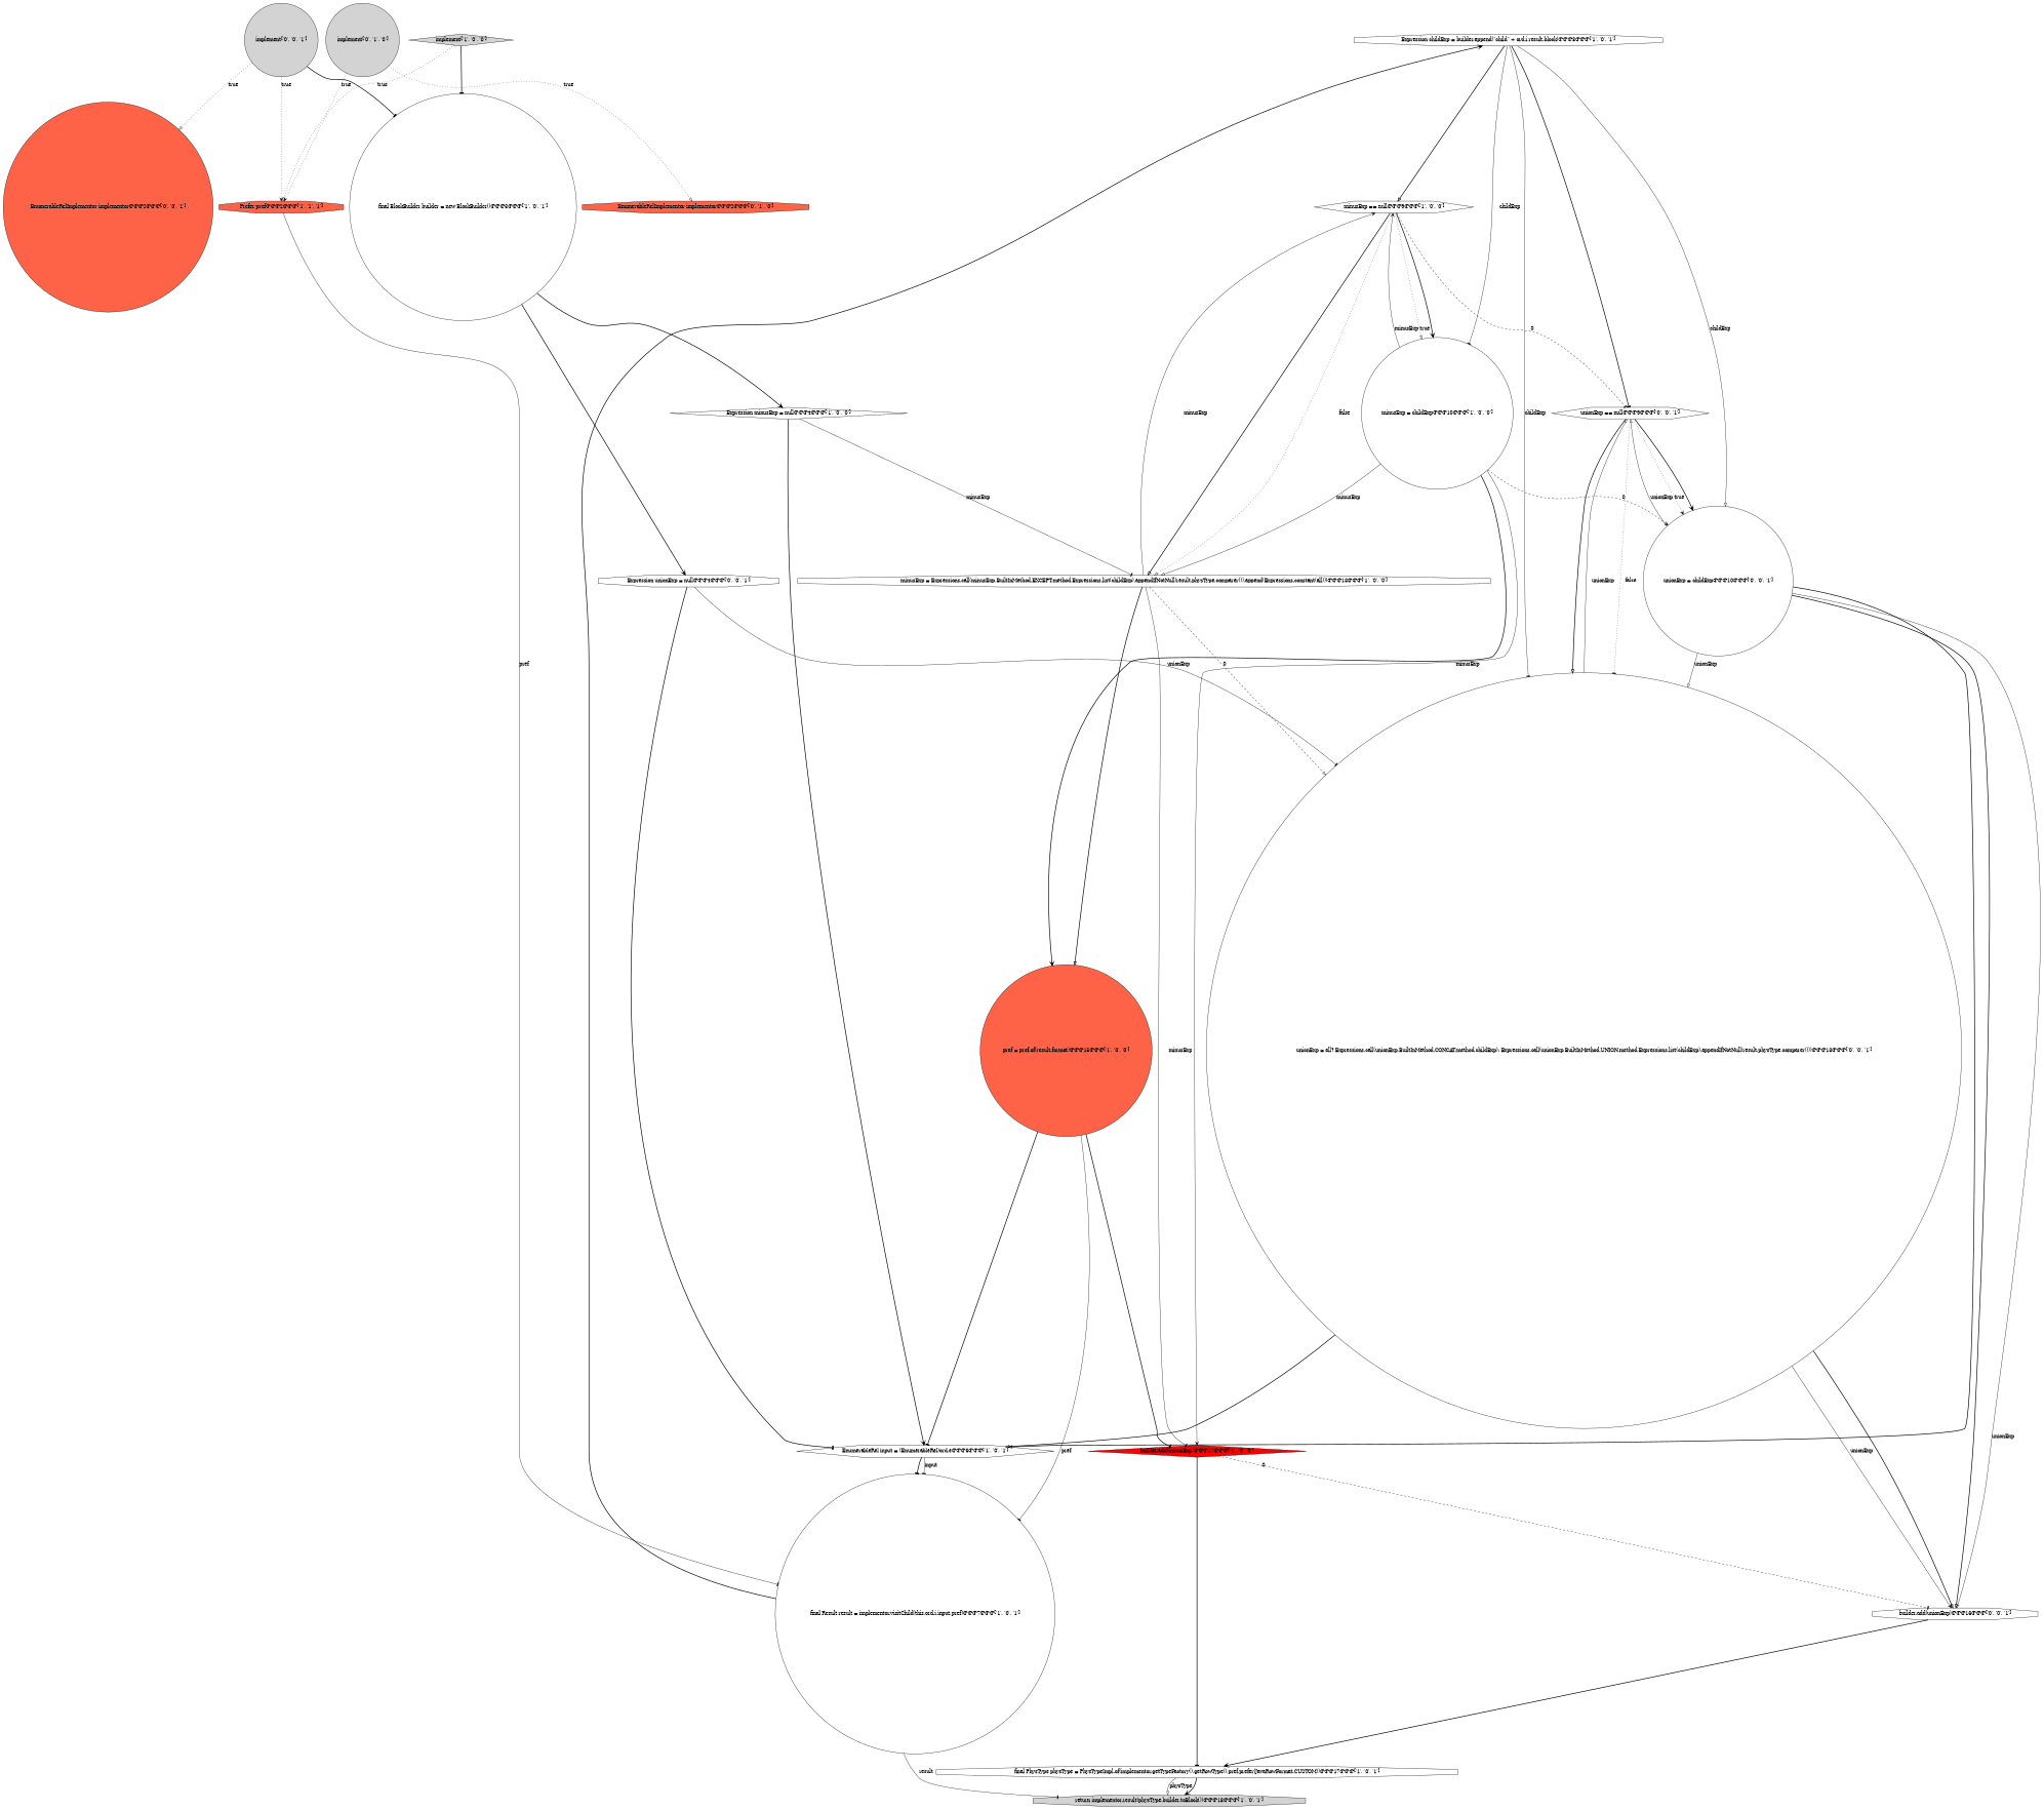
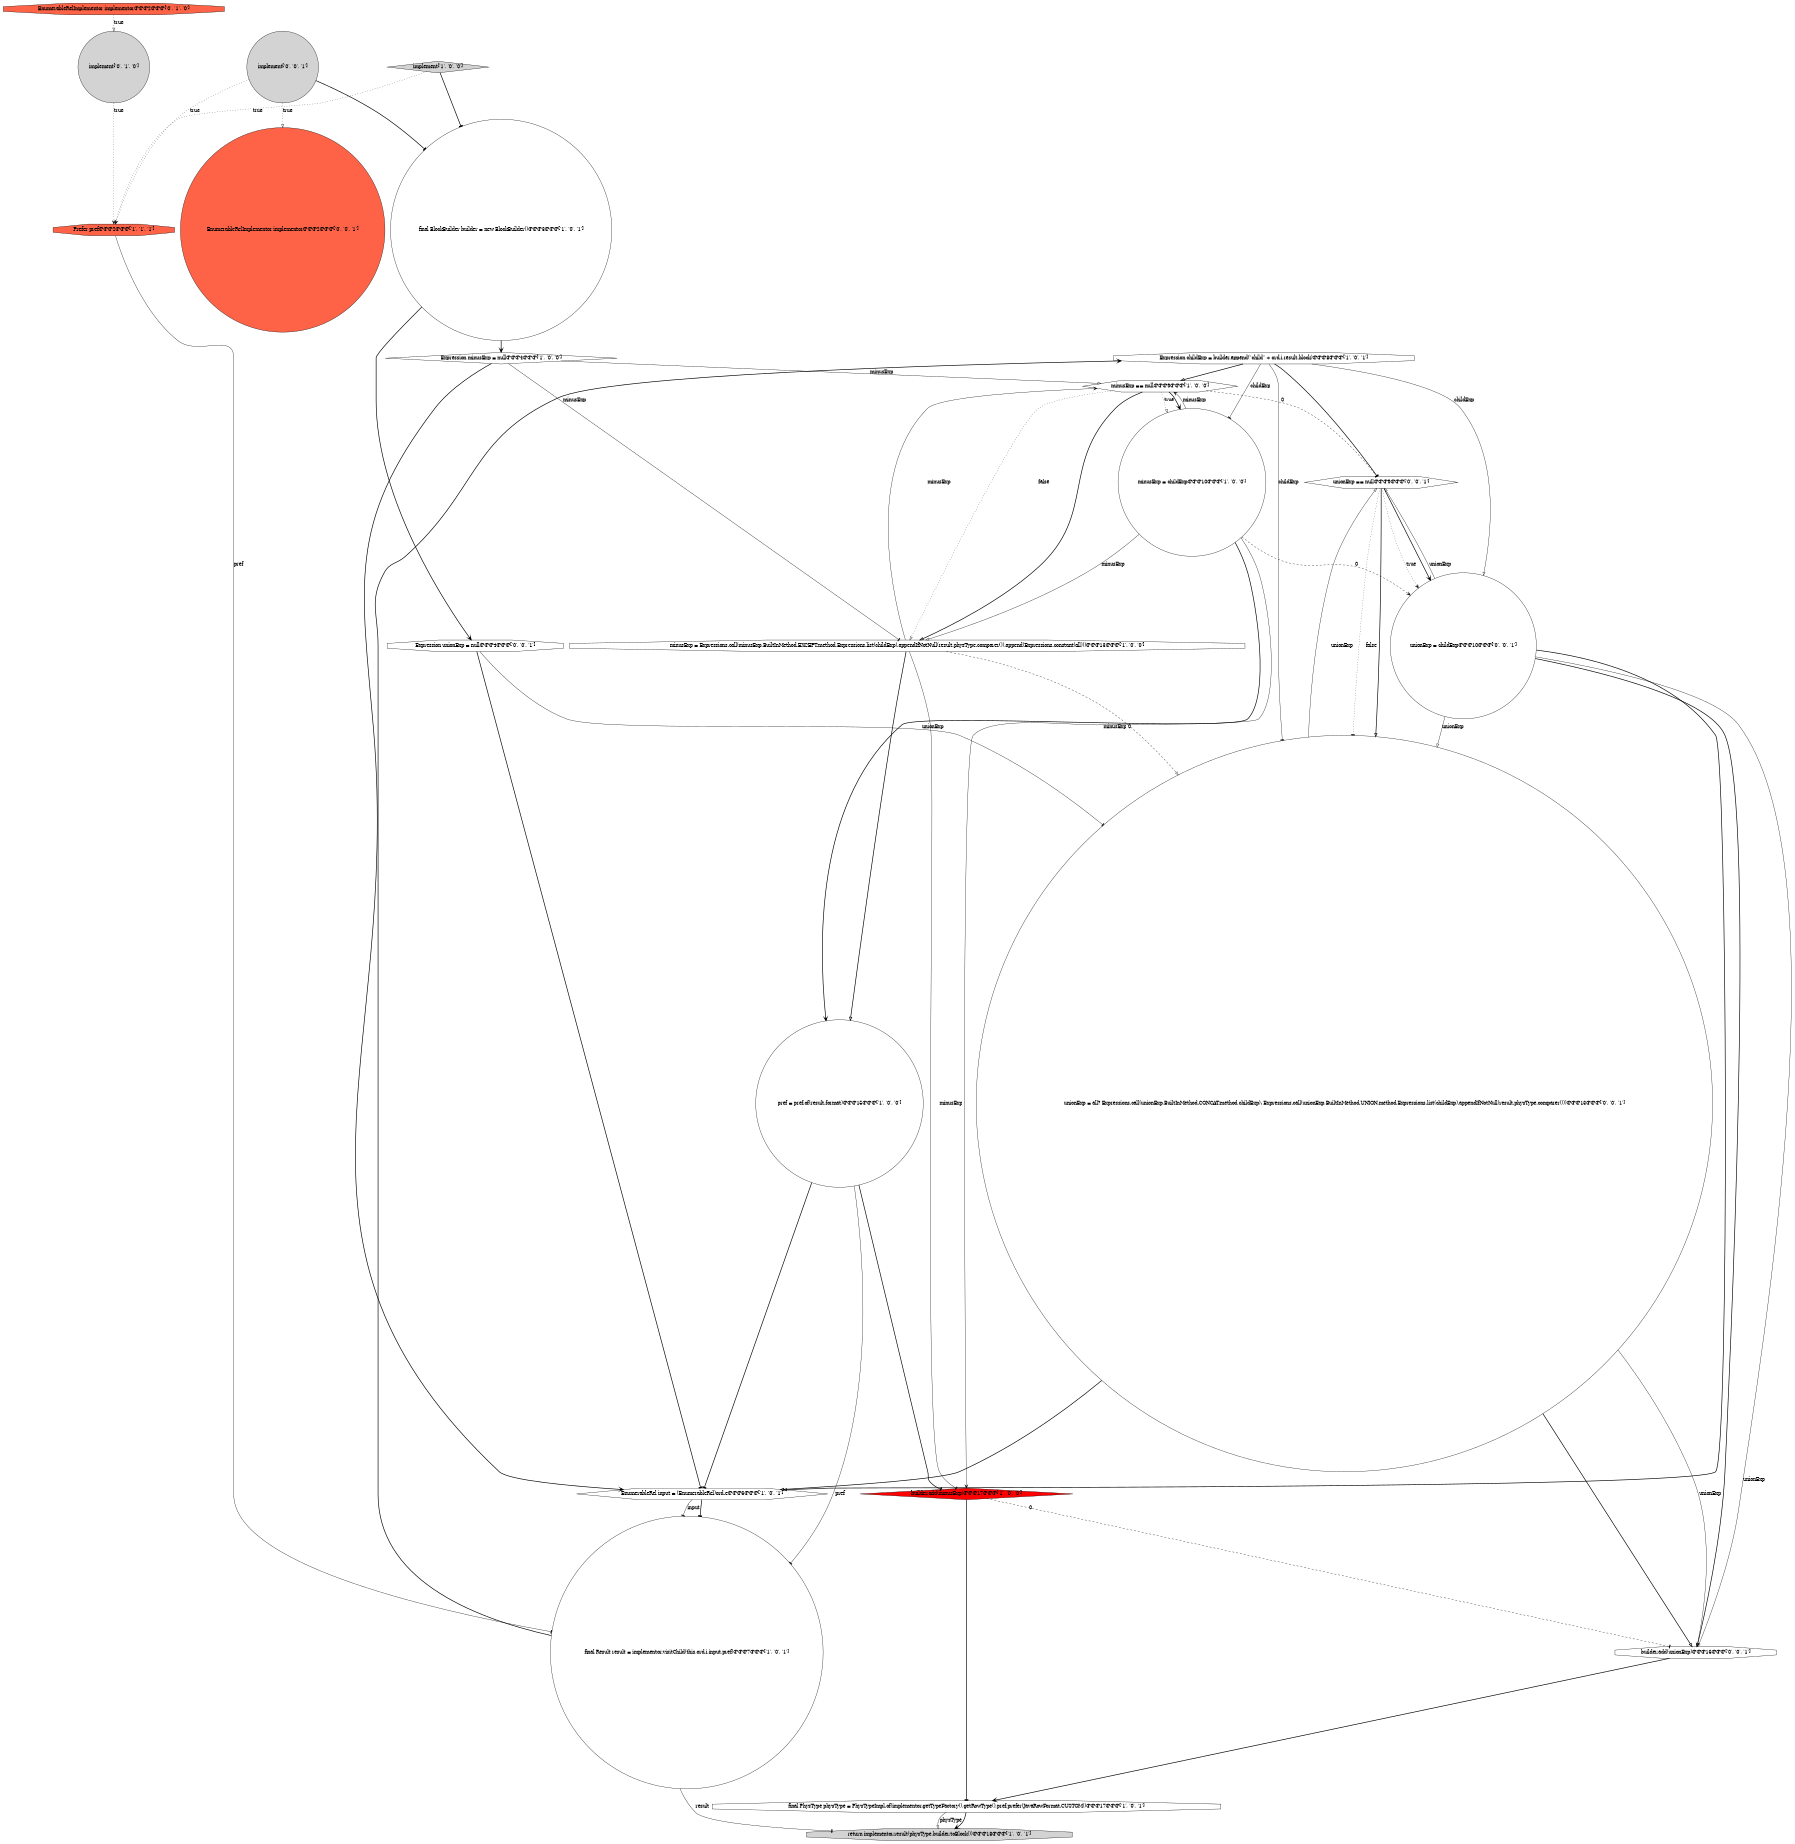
  digraph {
    node [fillcolor=white shape=circle style=filled]
    edge [arrowhead=onormal style=bold]
    n1 [label="Expression childExp = builder.append(\"child\" + ord.i,result.block)@@@8@@@['1', '0', '1']" shape=octagon]
    n2 [label="minusExp == null@@@9@@@['1', '0', '0']" shape=hexagon]
    n3 [label="unionExp == null@@@9@@@['0', '0', '1']" shape=hexagon]
    n4 [label="minusExp = childExp@@@10@@@['1', '0', '0']"]
    n5 [label="unionExp = childExp@@@10@@@['0', '0', '1']"]
    n6 [label="unionExp = all? Expressions.call(unionExp,BuiltInMethod.CONCAT.method,childExp): Expressions.call(unionExp,BuiltInMethod.UNION.method,Expressions.list(childExp).appendIfNotNull(result.physType.comparer()))@@@13@@@['0', '0', '1']"]
    n7 [label="minusExp = Expressions.call(minusExp,BuiltInMethod.EXCEPT.method,Expressions.list(childExp).appendIfNotNull(result.physType.comparer()).append(Expressions.constant(all)))@@@13@@@['1', '0', '0']" shape=octagon]
-   n8 [fillcolor=tomato label="pref = pref.of(result.format)@@@15@@@['1', '0', '0']"]
+   n8 [label="pref = pref.of(result.format)@@@15@@@['1', '0', '0']"]
    n9 [fillcolor=red label="builder.add(minusExp)@@@17@@@['1', '0', '0']" shape=diamond]
    n10 [label="EnumerableRel input = (EnumerableRel)ord.e@@@6@@@['1', '0', '1']" shape=hexagon]
    n11 [label="builder.add(unionExp)@@@16@@@['0', '0', '1']" shape=octagon]
    n12 [fillcolor=tomato label="EnumerableRelImplementor implementor@@@2@@@['0', '0', '1']"]
    n13 [label="final Result result = implementor.visitChild(this,ord.i,input,pref)@@@7@@@['1', '0', '1']"]
    n14 [fillcolor=lightgray label="return implementor.result(physType,builder.toBlock())@@@18@@@['1', '0', '1']" shape=octagon]
    n15 [label="Expression unionExp = null@@@4@@@['0', '0', '1']" shape=octagon]
    n16 [label="final BlockBuilder builder = new BlockBuilder()@@@3@@@['1', '0', '1']"]
    n17 [label="Expression minusExp = null@@@4@@@['1', '0', '0']" shape=diamond]
    n18 [fillcolor=lightgray label="implement['0', '0', '1']"]
    n19 [fillcolor=tomato label="Prefer pref@@@2@@@['1', '1', '1']" shape=octagon]
    n20 [label="final PhysType physType = PhysTypeImpl.of(implementor.getTypeFactory(),getRowType(),pref.prefer(JavaRowFormat.CUSTOM))@@@17@@@['1', '0', '1']" shape=octagon]
    n21 [fillcolor=lightgray label="implement['1', '0', '0']" shape=diamond]
    n22 [fillcolor=lightgray label="implement['0', '1', '0']"]
    n23 [fillcolor=tomato label="EnumerableRelImplementor implementor@@@2@@@['0', '1', '0']" shape=octagon]
    n1 -> n2
    n1 -> n3 [arrowhead=tee]
    n1 -> n4 [arrowhead=tee label=childExp style=solid]
    n1 -> n5 [label=childExp style=solid]
    n1 -> n6 [arrowhead=tee label=childExp style=solid]
    n2 -> n3 [arrowhead=tee label=0 style=dashed]
    n2 -> n4 [label=true style=dotted]
    n2 -> n4 [arrowhead=vee]
    n2 -> n7
    n2 -> n7 [label=false style=dotted]
    n3 -> n5 [arrowhead=vee label=true style=dotted]
    n3 -> n5 [arrowhead=vee]
    n3 -> n6 [arrowhead=tee label=false style=dotted]
    n3 -> n6
    n4 -> n2 [arrowhead=vee label=minusExp style=solid]
    n4 -> n5 [arrowhead=vee label=0 style=dashed]
    n4 -> n7 [label=minusExp style=solid]
    n4 -> n8 [arrowhead=vee]
    n4 -> n9 [arrowhead=vee label=minusExp style=solid]
    n5 -> n3 [label=unionExp style=solid]
    n5 -> n6 [label=unionExp style=solid]
    n5 -> n10
    n5 -> n11 [label=unionExp style=solid]
    n5 -> n11
    n6 -> n3 [label=unionExp style=solid]
    n6 -> n10
    n6 -> n11 [arrowhead=vee label=unionExp style=solid]
    n6 -> n11
    n7 -> n2 [arrowhead=vee label=minusExp style=solid]
    n7 -> n6 [label=0 style=dashed]
    n7 -> n8
    n7 -> n9 [arrowhead=tee label=minusExp style=solid]
    n8 -> n9 [arrowhead=tee]
    n8 -> n10 [arrowhead=tee]
    n8 -> n13 [arrowhead=tee label=pref style=solid]
    n9 -> n11 [arrowhead=tee label=0 style=dashed]
    n9 -> n20 [arrowhead=tee]
    n10 -> n13 [arrowhead=tee]
    n10 -> n13 [arrowhead=tee label=input style=solid]
    n11 -> n20 [arrowhead=vee]
    n13 -> n1 [arrowhead=vee]
    n13 -> n14 [arrowhead=tee label=result style=solid]
    n15 -> n6 [arrowhead=tee label=unionExp style=solid]
    n15 -> n10 [arrowhead=tee]
    n16 -> n15 [arrowhead=vee]
    n16 -> n17 [arrowhead=vee]
+   n17 -> n2 [label=minusExp style=solid]
    n17 -> n7 [arrowhead=tee label=minusExp style=solid]
    n17 -> n10 [arrowhead=vee]
    n18 -> n12 [label=true style=dotted]
    n18 -> n16 [arrowhead=tee]
    n18 -> n19 [arrowhead=vee label=true style=dotted]
    n19 -> n13 [arrowhead=tee label=pref style=solid]
    n20 -> n14 [label=physType style=solid]
    n20 -> n14 [arrowhead=vee]
    n21 -> n16 [arrowhead=tee]
    n21 -> n19 [label=true style=dotted]
    n22 -> n19 [arrowhead=vee label=true style=dotted]
-   n22 -> n23 [label=true style=dotted]
+   n23 -> n22 [label=true style=dotted]
  }
